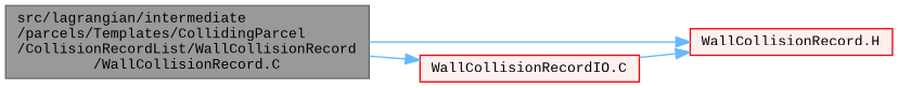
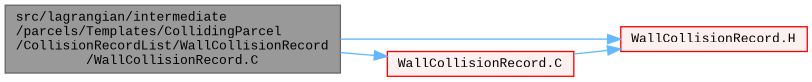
  digraph {
    rankdir=LR
    fontname="Liberation Mono"
    node [color=red fillcolor="#FFF0F0" fontname="Liberation Mono" fontsize=10 shape=box style=filled]
    edge [color=steelblue1 fontname="Liberation Mono" fontsize=10 labelfontname=Helvetica labelfontsize=10 style=solid]
    n1 [color=gray40 fillcolor=grey60 fontcolor=black height=0.2 label="src/lagrangian/intermediate\l/parcels/Templates/CollidingParcel\l/CollisionRecordList/WallCollisionRecord\l/WallCollisionRecord.C" width=0.4]
    n2 [height=0.2 label="WallCollisionRecord.H" width=0.4]
-   n3 [height=0.2 label="WallCollisionRecordIO.C" width=0.4]
+   n3 [height=0.2 label="WallCollisionRecord.C" width=0.4]
    n1 -> n2
    n1 -> n3
    n3 -> n2
  }
